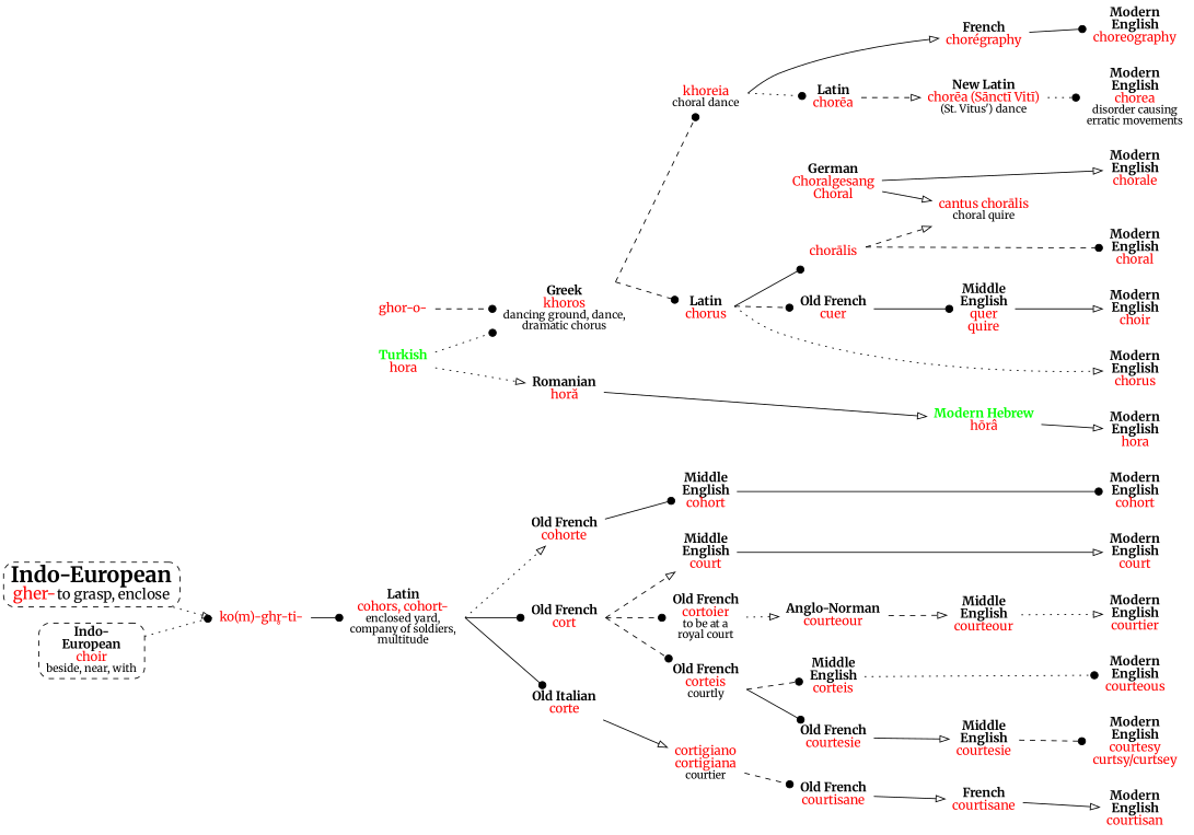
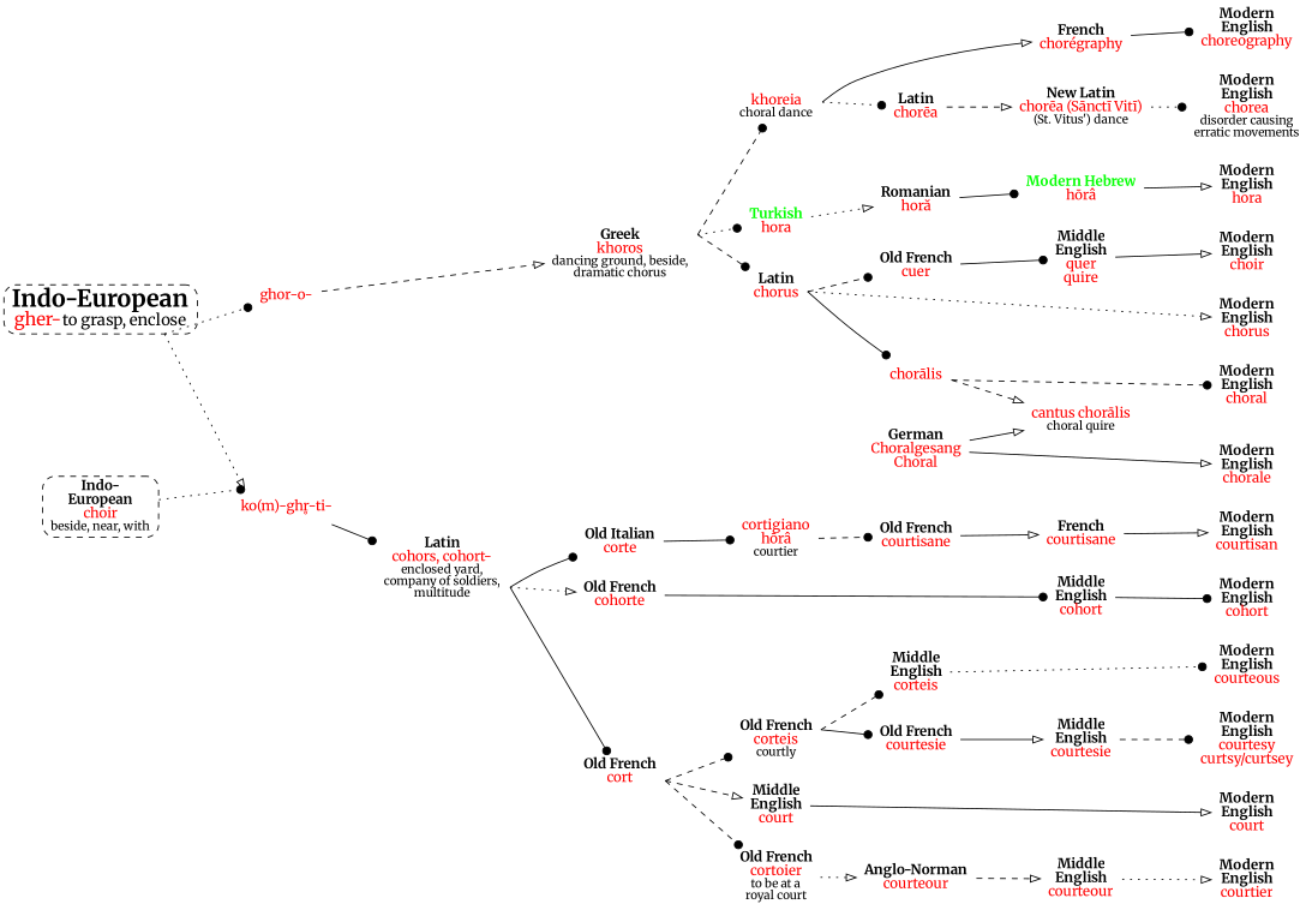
  strict digraph {
    fontname=Merriweather
    rankdir=LR
    node [fontname=Merriweather shape=none]
    edge [arrowhead=dot fontname=Merriweather style=solid]
    n1 [label=<<b>Modern<br/>English</b><br/><font color="red">cohort</font>>]
    n2 [label=<<b>Modern<br/>English</b><br/><font color="red">court</font>>]
    n3 [label=<<b>Modern<br/>English</b><br/><font color="red">courtisan</font>>]
    n4 [label=<<b>Modern<br/>English</b><br/><font color="red">courtier</font>>]
    n5 [label=<<b>Modern<br/>English</b><br/><font color="red">courteous</font>>]
    n6 [label=<<b>Modern<br/>English</b><br/><font color="red">courtesy<br/>curtsy/curtsey</font>>]
    n7 [label=<<b>Modern<br/>English</b><br/><font color="red">chorus</font>>]
    n8 [label=<<b>Modern<br/>English</b><br/><font color="red">choral</font>>]
    n9 [label=<<b>Modern<br/>English</b><br/><font color="red">chorale</font>>]
    n10 [label=<<b>Modern<br/>English</b><br/><font color="red">choir</font>>]
    n11 [label=<<b>Modern<br/>English</b><br/><font color="red">chorea</font><br/><font point-size="12">disorder causing<br/>erratic movements</font>>]
    n12 [label=<<b>Modern<br/>English</b><br/><font color="red">choreography</font>>]
    n13 [label=<<b>Modern<br/>English</b><br/><font color="red">hora</font>>]
    n14 [label=<<font point-size="24"><b>Indo-European</b></font><br/><font point-size="18" color="red">gher-</font><font point-size="16">to grasp, enclose</font>> shape=box style="dashed,rounded"]
    n15 [label=<<font color="red">ghor-o-</font>>]
    n16 [label=<<font color="red">ko(m)-ghr̥-ti-</font>>]
-   n17 [label=<<b>Greek</b><br/><font color="red">khoros</font><br/><font point-size="12">dancing ground, dance,<br/>dramatic chorus</font>>]
+   n17 [label=<<b>Greek</b><br/><font color="red">khoros</font><br/><font point-size="12">dancing ground, beside,<br/>dramatic chorus</font>>]
    n18 [label=<<b>Latin</b><br/><font color="red">cohors, cohort-</font><br/><font point-size="12">enclosed yard,<br/>company of soldiers,<br/>multitude</font>>]
    n19 [label=<<b>Latin</b><br/><font color="red">chorus</font>>]
    n20 [label=<<font color="red">khoreia</font><br/><font point-size="12">choral dance</font>>]
    n21 [label=<<font color="green"><b>Turkish</b></font><br/><font color="red">hora</font>>]
    n22 [label=<<b>Old French</b><br/><font color="red">cohorte</font>>]
    n23 [label=<<b>Old French</b><br/><font color="red">cort</font>>]
    n24 [label=<<b>Old Italian</b><br/><font color="red">corte</font>>]
    n25 [label=<<b>Middle<br/>English</b><br/><font color="red">cohort</font>>]
    n26 [label=<<b>Middle<br/>English</b><br/><font color="red">court</font>>]
    n27 [label=<<b>Old French</b><br/><font color="red">cortoier</font><br/><font point-size="12">to be at a<br/>royal court</font>>]
    n28 [label=<<b>Old French</b><br/><font color="red">corteis</font><br/><font point-size="12">courtly</font>>]
-   n29 [label=<<font color="red">cortigiano<br/>cortigiana</font><br/><font point-size="12">courtier</font>>]
+   n29 [label=<<font color="red">cortigiano<br/>hōrâ</font><br/><font point-size="12">courtier</font>>]
    n30 [label=<<b>Indo-<br/>European</b><br/><font color="red">choir</font><br/><font point-size="12">beside, near, with</font>> shape=box style="dashed,rounded"]
    n31 [label=<<b>Anglo-Norman</b><br/><font color="red">courteour</font>>]
    n32 [label=<<b>Middle<br/>English</b><br/><font color="red">corteis</font>>]
    n33 [label=<<b>Old French</b><br/><font color="red">courtesie</font>>]
    n34 [label=<<b>Old French</b><br/><font color="red">courtisane</font>>]
    n35 [label=<<b>French</b><br/><font color="red">courtisane</font>>]
    n36 [label=<<b>Middle<br/>English</b><br/><font color="red">courteour</font>>]
    n37 [label=<<b>Middle<br/>English</b><br/><font color="red">courtesie</font>>]
    n38 [label=<<font color="red">chorālis</font>>]
    n39 [label=<<b>Old French</b><br/><font color="red">cuer</font>>]
    n40 [label=<<b>Latin</b><br/><font color="red">chorēa</font>>]
    n41 [label=<<b>French</b><br/><font color="red">chorégraphy</font>>]
    n42 [label=<<b>Romanian</b><br/><font color="red">horă</font>>]
    n43 [label=<<font color="red">cantus chorālis</font><br/><font point-size="12">choral quire</font>>]
    n44 [label=<<b>Middle<br/>English</b><br/><font color="red">quer<br/>quire</font>>]
    n45 [label=<<b>German</b><br/><font color="red">Choralgesang<br/>Choral</font>>]
    n46 [label=<<b>New Latin</b><br/><font color="red">chorēa (Sānctī Vitī)</font><br/><font point-size="12">(St. Vitus') dance</font>>]
    n47 [label=<<font color="green"><b>Modern Hebrew</b></font><br/><font color="red">hōrâ</font>>]
    subgraph sub_1 {
      rank=sink
      n1
      n2
      n3
      n4
      n5
      n6
      n7
      n8
      n9
      n10
      n11
      n12
      n13
    }
+   n14 -> n15 [sametail=1 style=dotted]
    n14 -> n16 [arrowhead=onormal samehead=1 sametail=1 style=dotted]
-   n15 -> n17 [style=dashed]
+   n15 -> n17 [arrowhead=onormal style=dashed]
    n16 -> n18 [samehead=1 sametail=1]
    n17 -> n19 [sametail=1 style=dashed]
    n17 -> n20 [sametail=1 style=dashed]
-   n21 -> n17 [sametail=1 style=dotted]
+   n17 -> n21 [sametail=1 style=dotted]
    n18 -> n22 [arrowhead=onormal sametail=1 style=dotted]
    n18 -> n23 [sametail=1]
    n18 -> n24 [sametail=1]
    n19 -> n7 [arrowhead=onormal sametail=1 style=dotted]
    n19 -> n38 [sametail=1]
    n19 -> n39 [sametail=1 style=dashed]
    n20 -> n40 [sametail=1 style=dotted]
    n20 -> n41 [arrowhead=onormal sametail=1]
    n21 -> n42 [arrowhead=onormal style=dotted]
    n22 -> n25
    n23 -> n26 [arrowhead=onormal sametail=1 style=dashed]
    n23 -> n27 [sametail=1 style=dashed]
    n23 -> n28 [sametail=1 style=dashed]
-   n24 -> n29 [arrowhead=onormal]
+   n24 -> n29
    n25 -> n1
    n26 -> n2 [arrowhead=onormal]
    n27 -> n31 [arrowhead=onormal style=dotted]
    n28 -> n32 [sametail=1 style=dashed]
    n28 -> n33 [sametail=1]
    n29 -> n34 [style=dashed]
    n30 -> n16 [samehead=1 style=dotted]
    n31 -> n36 [arrowhead=onormal style=dashed]
    n32 -> n5 [style=dotted]
    n33 -> n37 [arrowhead=onormal]
    n34 -> n35 [arrowhead=onormal]
    n35 -> n3 [arrowhead=onormal]
    n36 -> n4 [arrowhead=onormal style=dotted]
    n37 -> n6 [style=dashed]
    n38 -> n8 [sametail=1 style=dashed]
    n38 -> n43 [arrowhead=onormal sametail=1 style=dashed]
    n39 -> n44
    n40 -> n46 [arrowhead=onormal style=dashed]
    n41 -> n12
-   n42 -> n47 [arrowhead=onormal]
+   n42 -> n47
    n44 -> n10 [arrowhead=onormal]
    n45 -> n9 [arrowhead=onormal]
    n45 -> n43 [arrowhead=onormal]
    n46 -> n11 [style=dotted]
    n47 -> n13 [arrowhead=onormal]
  }
